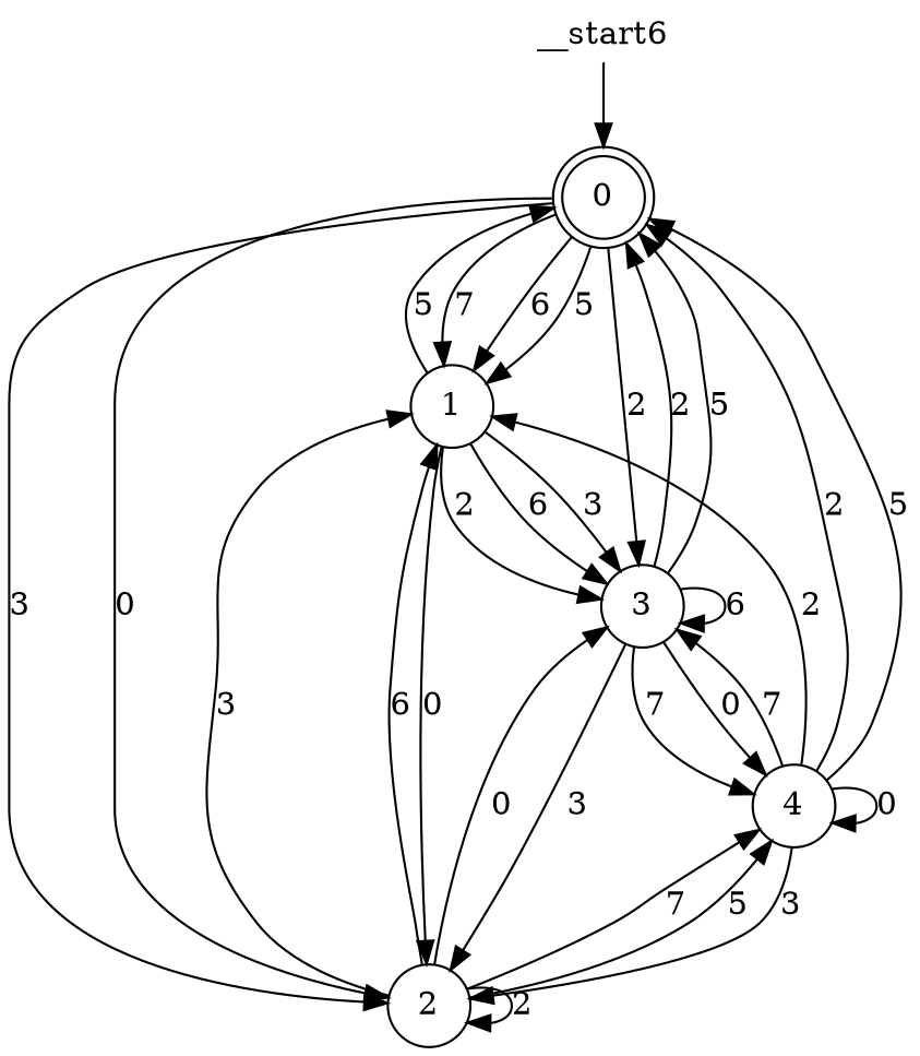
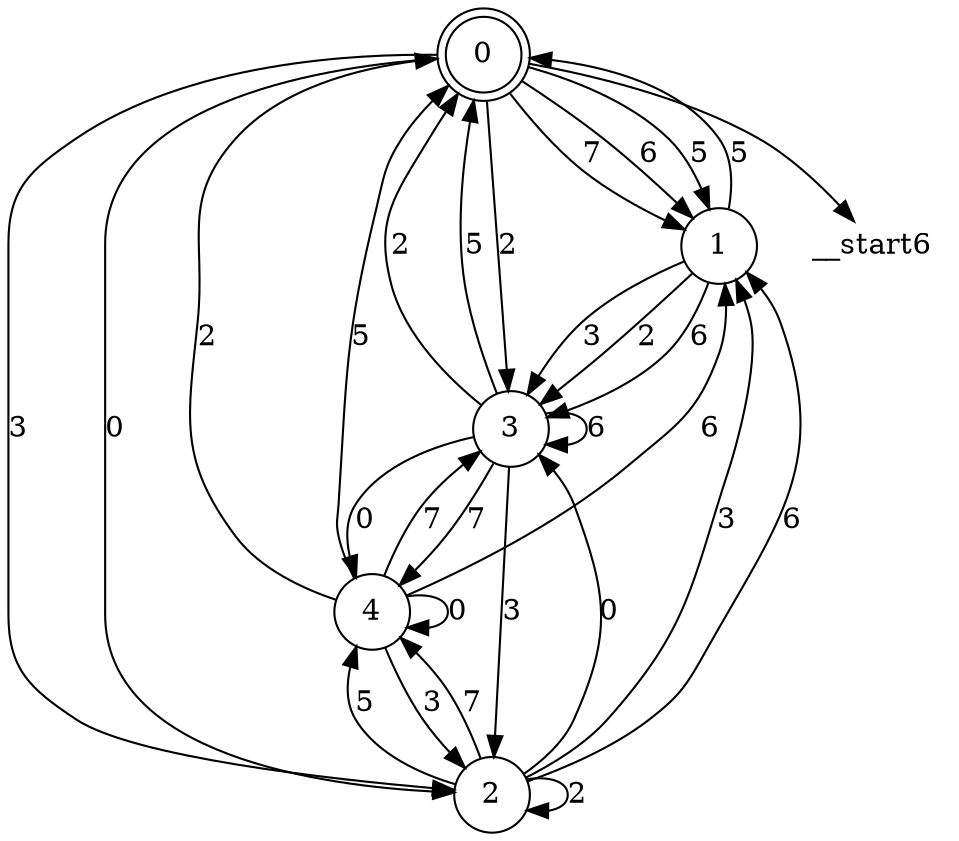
  digraph {
    node [shape=circle]
    n1 [label=0 shape=doublecircle]
    n2 [label=1]
    n3 [label=2]
    n4 [label=3]
    n5 [label=4]
    n6 [height=0 label=__start6 shape=none width=0]
    n1 -> n2 [label=7]
    n1 -> n2 [label=6]
    n1 -> n2 [label=5]
    n1 -> n3 [label=3]
    n1 -> n3 [label=0]
    n1 -> n4 [label=2]
    n2 -> n1 [label=5]
-   n2 -> n3 [label=0]
    n2 -> n4 [label=3]
    n2 -> n4 [label=2]
    n2 -> n4 [label=6]
    n3 -> n2 [label=3]
    n3 -> n2 [label=6]
    n3 -> n3 [label=2]
    n3 -> n4 [label=0]
    n3 -> n5 [label=7]
    n3 -> n5 [label=5]
    n4 -> n1 [label=2]
    n4 -> n1 [label=5]
    n4 -> n3 [label=3]
    n4 -> n4 [label=6]
    n4 -> n5 [label=7]
    n4 -> n5 [label=0]
    n5 -> n1 [label=2]
    n5 -> n1 [label=5]
-   n5 -> n2 [label=2]
+   n5 -> n2 [label=6]
    n5 -> n3 [label=3]
    n5 -> n4 [label=7]
    n5 -> n5 [label=0]
-   n6 -> n1
+   n1 -> n6
  }
